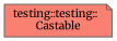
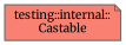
  digraph {
    rankdir=LR
    fontname=Merriweather
-   n1 [color=grey40 fillcolor=salmon fontname=Merriweather fontsize=10 height=0.2 label="testing::testing::\lCastable" shape=note style=filled width=0.4]
+   n1 [color=grey40 fillcolor=salmon fontname=Merriweather fontsize=10 height=0.2 label="testing::internal::\lCastable" shape=note style=filled width=0.4]
  }
